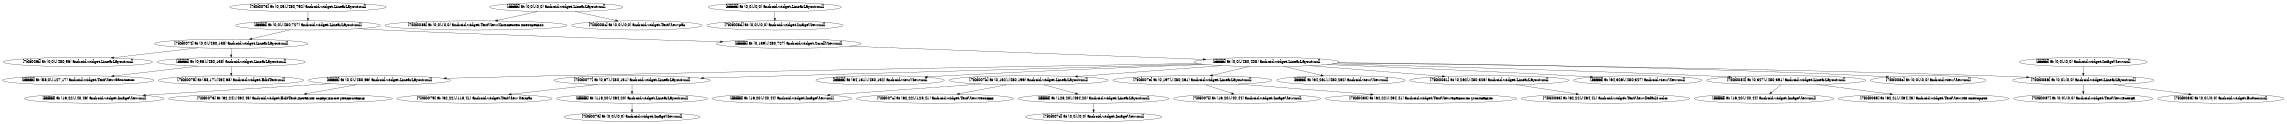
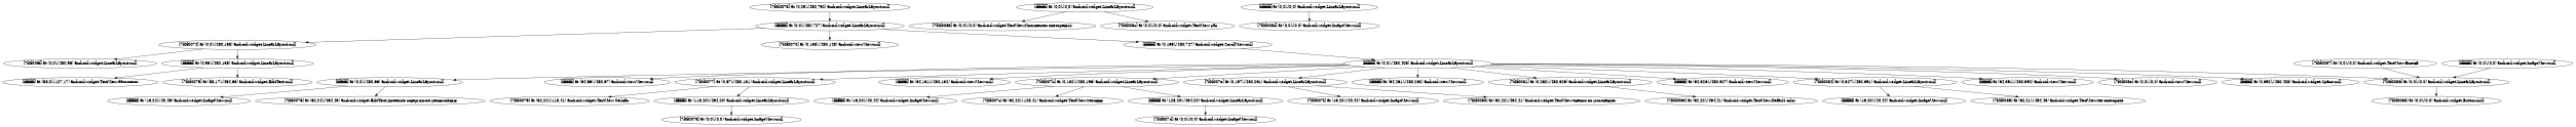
  strict digraph {
    n1 [label="[7f0f0073] at (0,25)-(480,752) android.widget.LinearLayout:null"]
    n2 [label="[ffffffff] at (0,0)-(480,727) android.widget.LinearLayout:null"]
    n3 [label="[7f0f0074] at (0,0)-(480,138) android.widget.LinearLayout:null"]
+   n4 [label="[7f0f0070] at (0,138)-(480,148) android.view.View:null"]
    n5 [label="[ffffffff] at (0,139)-(480,727) android.widget.ScrollView:null"]
    n6 [label="[7f0f006f] at (0,0)-(480,56) android.widget.LinearLayout:null"]
    n7 [label="[ffffffff] at (0,56)-(480,138) android.widget.LinearLayout:null"]
    n8 [label="[ffffffff] at (0,0)-(480,408) android.widget.LinearLayout:null"]
    n9 [label="[ffffffff] at (58,0)-(127,17) android.widget.TextView:Заголовок"]
    n10 [label="[7f0f0075] at (58,17)-(464,68) android.widget.EditText:null"]
    n11 [label="[ffffffff] at (0,0)-(480,66) android.widget.LinearLayout:null"]
+   n12 [label="[ffffffff] at (64,66)-(480,67) android.view.View:null"]
    n13 [label="[7f0f0077] at (0,67)-(480,131) android.widget.LinearLayout:null"]
    n14 [label="[ffffffff] at (64,131)-(480,132) android.view.View:null"]
    n15 [label="[7f0f007b] at (0,132)-(480,196) android.widget.LinearLayout:null"]
    n16 [label="[7f0f007e] at (0,197)-(480,261) android.widget.LinearLayout:null"]
    n17 [label="[ffffffff] at (64,261)-(480,262) android.view.View:null"]
    n18 [label="[7f0f0081] at (0,262)-(480,326) android.widget.LinearLayout:null"]
    n19 [label="[ffffffff] at (64,326)-(480,327) android.view.View:null"]
    n20 [label="[7f0f0084] at (0,327)-(480,391) android.widget.LinearLayout:null"]
+   n21 [label="[ffffffff] at (64,391)-(480,392) android.view.View:null"]
    n22 [label="[7f0f0086] at (0,0)-(0,0) android.widget.LinearLayout:null"]
    n23 [label="[7f0f008e] at (0,0)-(0,0) android.view.View:null"]
+   n24 [label="[ffffffff] at (0,392)-(480,408) android.widget.Space:null"]
    n25 [label="[ffffffff] at (16,22)-(40,46) android.widget.ImageView:null"]
    n26 [label="[7f0f0076] at (62,24)-(464,43) android.widget.EditText:Добавить содержимое уведомления"]
    n27 [label="[7f0f0079] at (62,22)-(118,41) android.widget.TextView:Сейчас"]
    n28 [label="[ffffffff] at (118,20)-(464,20) android.widget.LinearLayout:null"]
    n29 [label="[ffffffff] at (16,20)-(40,44) android.widget.ImageView:null"]
    n30 [label="[7f0f007c] at (62,22)-(128,41) android.widget.TextView:Сегодня"]
    n31 [label="[ffffffff] at (128,20)-(464,20) android.widget.LinearLayout:null"]
    n32 [label="[7f0f007f] at (16,20)-(40,44) android.widget.ImageView:null"]
    n33 [label="[7f0f0080] at (62,22)-(464,41) android.widget.TextView:Значок по умолчанию"]
    n34 [label="[7f0f0083] at (62,22)-(464,41) android.widget.TextView:Default color"]
    n35 [label="[ffffffff] at (16,20)-(40,44) android.widget.ImageView:null"]
    n36 [label="[7f0f0085] at (62,21)-(464,43) android.widget.TextView:Не повторять"]
    n37 [label="[7f0f0087] at (0,0)-(0,0) android.widget.TextView:Всегда"]
    n38 [label="[7f0f0088] at (0,0)-(0,0) android.widget.Button:null"]
    n39 [label="[7f0f007a] at (0,0)-(0,0) android.widget.ImageView:null"]
    n40 [label="[7f0f007d] at (0,0)-(0,0) android.widget.ImageView:null"]
    n41 [label="[ffffffff] at (0,0)-(0,0) android.widget.ImageView:null"]
    n42 [label="[ffffffff] at (0,0)-(0,0) android.widget.LinearLayout:null"]
    n43 [label="[7f0f008a] at (0,0)-(0,0) android.widget.TextView:Количество повторений:"]
    n44 [label="[7f0f008c] at (0,0)-(0,0) android.widget.TextView:раз"]
    n45 [label="[ffffffff] at (0,0)-(0,0) android.widget.LinearLayout:null"]
    n46 [label="[7f0f008d] at (0,0)-(0,0) android.widget.ImageView:null"]
    n1 -> n2
    n2 -> n3
+   n2 -> n4
    n2 -> n5
    n3 -> n6
    n3 -> n7
    n5 -> n8
    n7 -> n9
    n7 -> n10
    n8 -> n11
+   n8 -> n12
    n8 -> n13
    n8 -> n14
    n8 -> n15
    n8 -> n16
    n8 -> n17
    n8 -> n18
    n8 -> n19
    n8 -> n20
+   n8 -> n21
    n8 -> n22
    n8 -> n23
+   n8 -> n24
    n11 -> n25
    n11 -> n26
    n13 -> n27
    n13 -> n28
    n15 -> n29
    n15 -> n30
    n15 -> n31
    n16 -> n32
    n16 -> n33
    n18 -> n34
    n20 -> n35
    n20 -> n36
-   n22 -> n37
+   n37 -> n22
    n22 -> n38
    n28 -> n39
    n31 -> n40
    n41 -> n22
    n42 -> n43
    n42 -> n44
    n45 -> n46
  }
